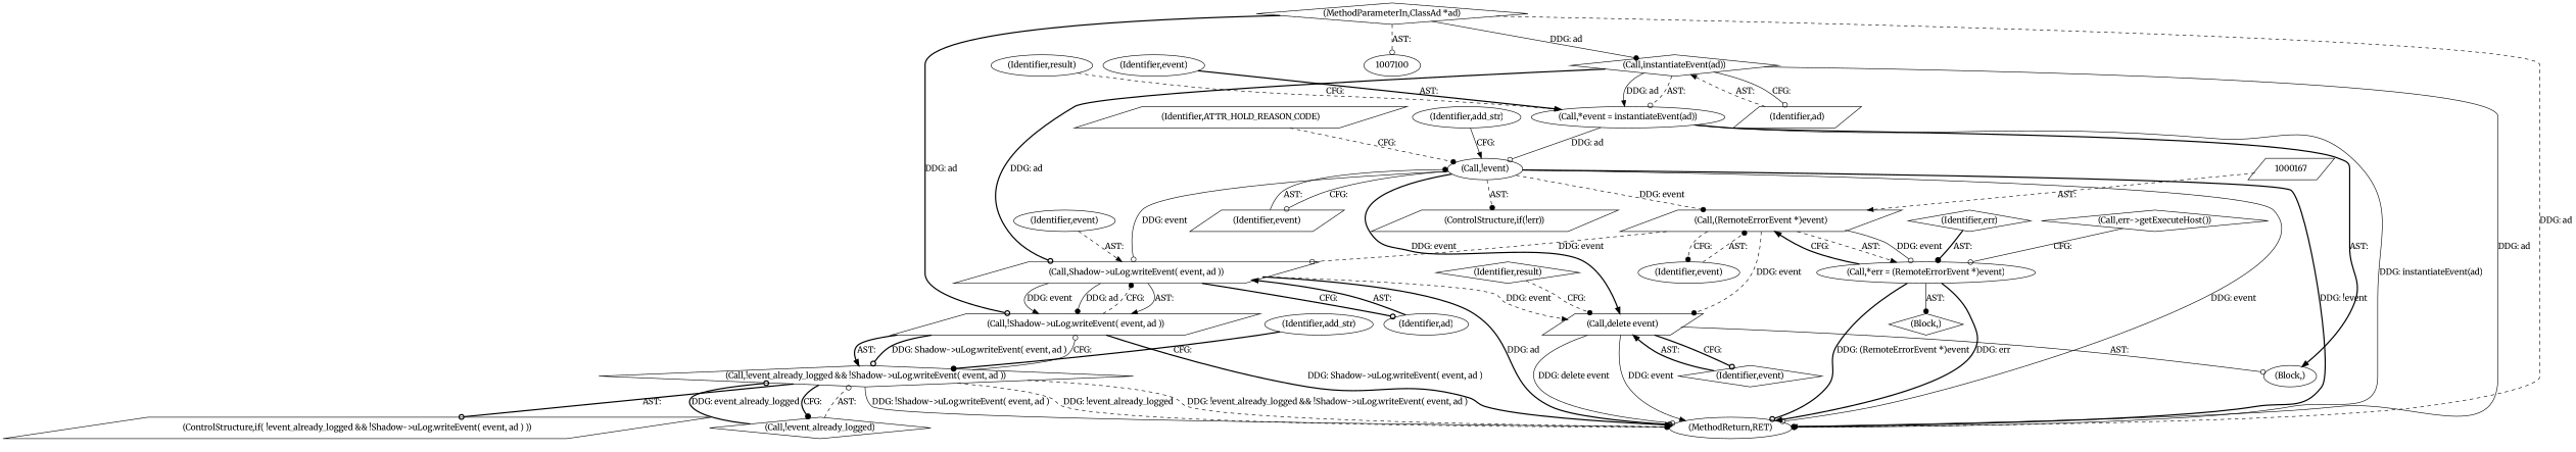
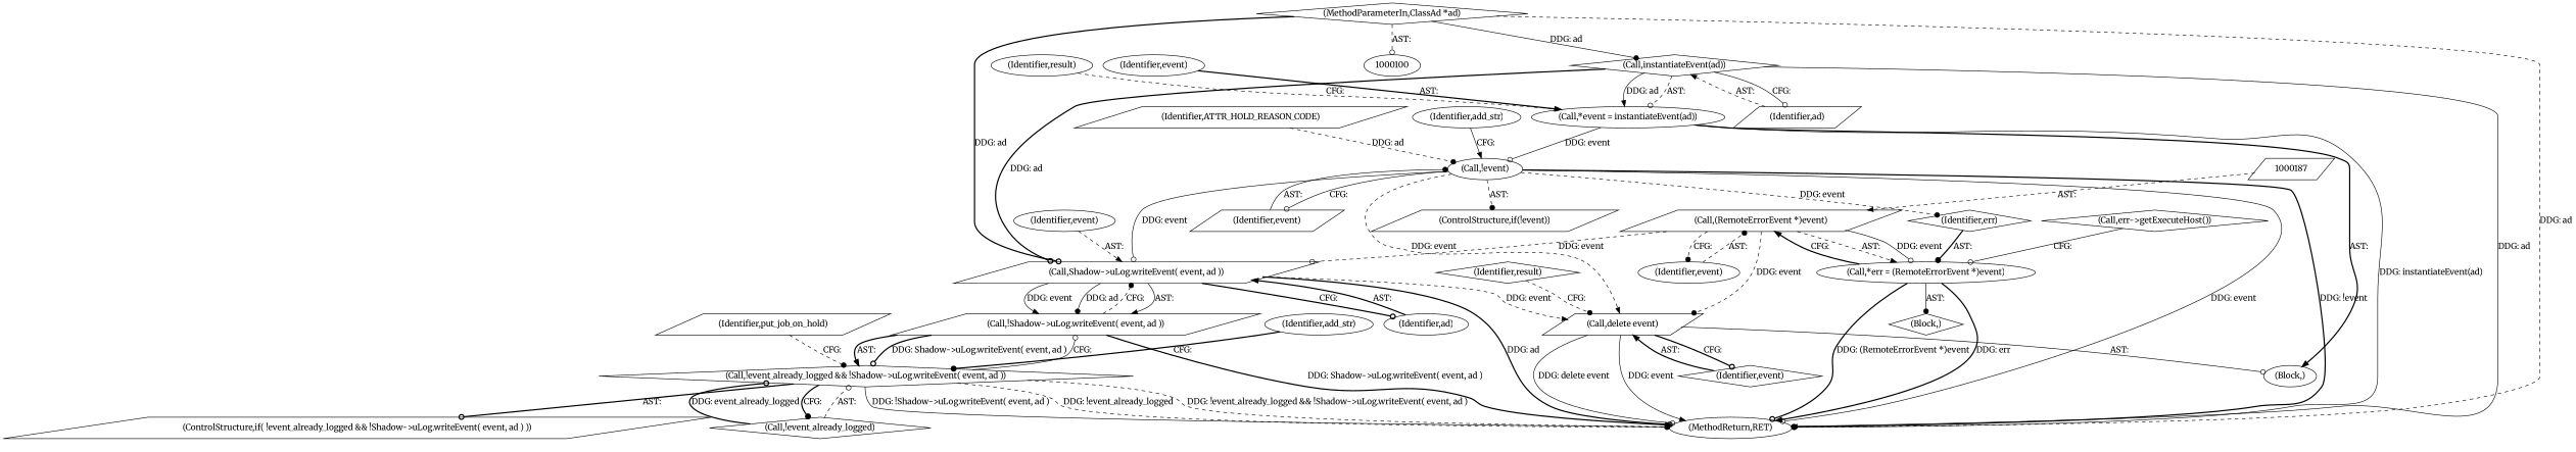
  digraph {
    fontname=Merriweather
    node [fontname=Merriweather shape=ellipse]
    edge [arrowhead=odot fontname=Merriweather style=dashed]
    n1 [label="(Call,!event)"]
    n2 [label="(Call,(RemoteErrorEvent *)event)" shape=parallelogram]
    n3 [label="(Call,Shadow->uLog.writeEvent( event, ad ))" shape=parallelogram]
    n4 [label="(Call,delete event)" shape=parallelogram]
    n5 [label="(Identifier,event)" shape=parallelogram]
-   n6 [label="(ControlStructure,if(!err))" shape=parallelogram]
+   n6 [label="(ControlStructure,if(!event))" shape=parallelogram]
    n7 [label="(MethodReturn,RET)"]
    n8 [label="(Call,*err = (RemoteErrorEvent *)event)"]
    n9 [label="(Identifier,event)"]
    n10 [label="(Call,!Shadow->uLog.writeEvent( event, ad ))" shape=parallelogram]
    n11 [label="(Identifier,ad)"]
    n12 [label="(Block,)"]
    n13 [label="(Identifier,event)" shape=diamond]
    n14 [label="(Call,*event = instantiateEvent(ad))"]
    n15 [label="(Call,instantiateEvent(ad))" shape=diamond]
    n16 [label="(Identifier,ad)" shape=parallelogram]
    n17 [label="(MethodParameterIn,ClassAd *ad)" shape=diamond]
-   1000100 [label=1007100]
+   1000100
    n19 [label="(Block,)" shape=diamond]
    n20 [label="(Call,!event_already_logged && !Shadow->uLog.writeEvent( event, ad ))" shape=diamond]
    n21 [label="(Call,!event_already_logged)" shape=diamond]
    n22 [label="(ControlStructure,if( !event_already_logged && !Shadow->uLog.writeEvent( event, ad ) ))" shape=parallelogram]
    n23 [label="(Identifier,event)"]
    n24 [label="(Identifier,event)"]
    n25 [label="(Identifier,result)"]
    n26 [label="(Identifier,err)" shape=diamond]
    n27 [label="(Identifier,ATTR_HOLD_REASON_CODE)" shape=parallelogram]
    n28 [label="(Identifier,add_str)"]
    n29 [label="(Call,err->getExecuteHost())" shape=diamond]
+   n30 [label="(Identifier,put_job_on_hold)" shape=parallelogram]
    n31 [label="(Identifier,result)" shape=diamond]
    n32 [label="(Identifier,add_str)"]
-   1000187 [shape=parallelogram label=1000167]
-   n1 -> n2 [arrowhead=dot label="DDG: event"]
+   1000187 [shape=parallelogram]
+   n1 -> n26 [arrowhead=dot label="DDG: event"]
    n1 -> n3 [label="DDG: event" style=solid]
-   n1 -> n4 [arrowhead=normal label="DDG: event" style=bold]
+   n1 -> n4 [arrowhead=normal label="DDG: event"]
    n1 -> n5 [label="CFG: " style=solid]
    n1 -> n6 [arrowhead=dot label="AST: "]
    n1 -> n7 [arrowhead=dot label="DDG: !event" style=bold]
    n1 -> n7 [label="DDG: event" style=solid]
    n2 -> n3 [label="DDG: event"]
    n2 -> n4 [arrowhead=dot label="DDG: event"]
    n2 -> n8 [arrowhead=normal label="AST: "]
    n2 -> n8 [label="DDG: event" style=solid]
    n2 -> n9 [arrowhead=dot label="CFG: "]
    n3 -> n4 [arrowhead=normal label="DDG: event"]
    n3 -> n7 [label="DDG: ad" style=bold]
    n3 -> n10 [arrowhead=normal label="AST: " style=solid]
    n3 -> n10 [arrowhead=normal label="DDG: event" style=solid]
    n3 -> n10 [arrowhead=dot label="DDG: ad" style=solid]
    n3 -> n11 [label="CFG: " style=bold]
    n4 -> n7 [label="DDG: delete event" style=solid]
    n4 -> n7 [arrowhead=normal label="DDG: event" style=solid]
    n4 -> n12 [label="AST: " style=solid]
    n4 -> n13 [label="CFG: " style=bold]
    n5 -> n1 [arrowhead=dot label="AST: " style=solid]
    n8 -> n2 [arrowhead=normal label="CFG: " style=bold]
    n8 -> n7 [arrowhead=normal label="DDG: err" style=bold]
    n8 -> n7 [label="DDG: (RemoteErrorEvent *)event" style=bold]
    n8 -> n19 [arrowhead=dot label="AST: " style=solid]
    n9 -> n2 [arrowhead=dot label="AST: "]
    n10 -> n3 [arrowhead=dot label="CFG: "]
    n10 -> n7 [arrowhead=normal label="DDG: Shadow->uLog.writeEvent( event, ad )" style=bold]
    n10 -> n20 [arrowhead=normal label="AST: " style=bold]
    n10 -> n20 [label="DDG: Shadow->uLog.writeEvent( event, ad )" style=bold]
    n11 -> n3 [arrowhead=normal label="AST: " style=bold]
    n13 -> n4 [arrowhead=normal label="AST: " style=bold]
-   n14 -> n1 [label="DDG: ad" style=solid]
+   n14 -> n1 [label="DDG: event" style=solid]
    n14 -> n7 [label="DDG: instantiateEvent(ad)" style=solid]
    n14 -> n12 [arrowhead=normal label="AST: " style=bold]
    n15 -> n3 [label="DDG: ad" style=bold]
    n15 -> n7 [arrowhead=normal label="DDG: ad" style=solid]
    n15 -> n14 [label="AST: "]
    n15 -> n14 [arrowhead=normal label="DDG: ad" style=solid]
    n15 -> n16 [label="CFG: " style=solid]
    n16 -> n15 [arrowhead=normal label="AST: "]
-   n17 -> n10 [label="DDG: ad" style=bold]
+   n17 -> n3 [label="DDG: ad" style=bold]
    n17 -> n7 [label="DDG: ad"]
    n17 -> n15 [arrowhead=dot label="DDG: ad" style=solid]
    n17 -> 1000100 [label="AST: "]
    n20 -> n7 [arrowhead=dot label="DDG: !Shadow->uLog.writeEvent( event, ad )" style=solid]
    n20 -> n7 [label="DDG: !event_already_logged"]
    n20 -> n7 [label="DDG: !event_already_logged && !Shadow->uLog.writeEvent( event, ad )"]
    n20 -> n10 [label="CFG: " style=solid]
    n20 -> n21 [arrowhead=dot label="CFG: " style=bold]
    n20 -> n22 [label="AST: " style=bold]
    n21 -> n20 [label="AST: "]
    n21 -> n20 [label="DDG: event_already_logged" style=bold]
    n23 -> n14 [arrowhead=normal label="AST: " style=bold]
    n24 -> n3 [arrowhead=normal label="AST: "]
    n25 -> n14 [arrowhead=normal label="CFG: "]
    n26 -> n8 [arrowhead=dot label="AST: " style=bold]
-   n27 -> n1 [arrowhead=dot label="CFG: "]
+   n27 -> n1 [arrowhead=dot label="DDG: ad"]
    n28 -> n1 [arrowhead=normal label="CFG: " style=solid]
    n29 -> n8 [label="CFG: " style=solid]
+   n30 -> n20 [arrowhead=dot label="CFG: "]
    n31 -> n4 [arrowhead=dot label="CFG: "]
    n32 -> n20 [arrowhead=dot label="CFG: " style=bold]
    1000187 -> n2 [arrowhead=normal label="AST: "]
  }
